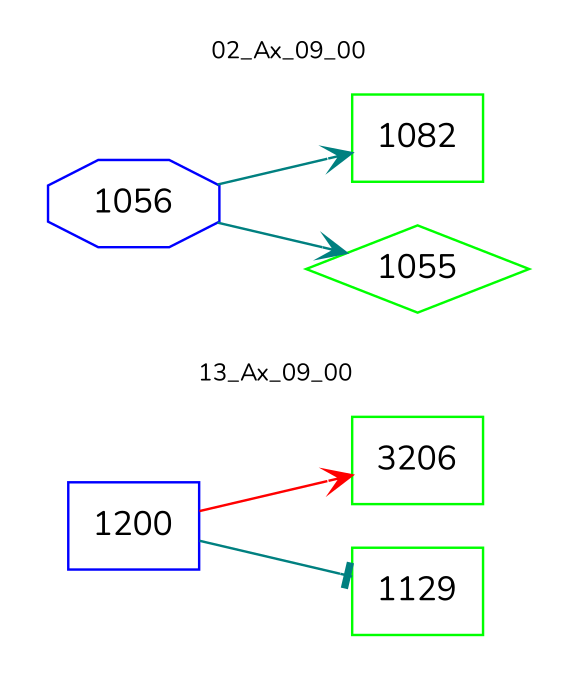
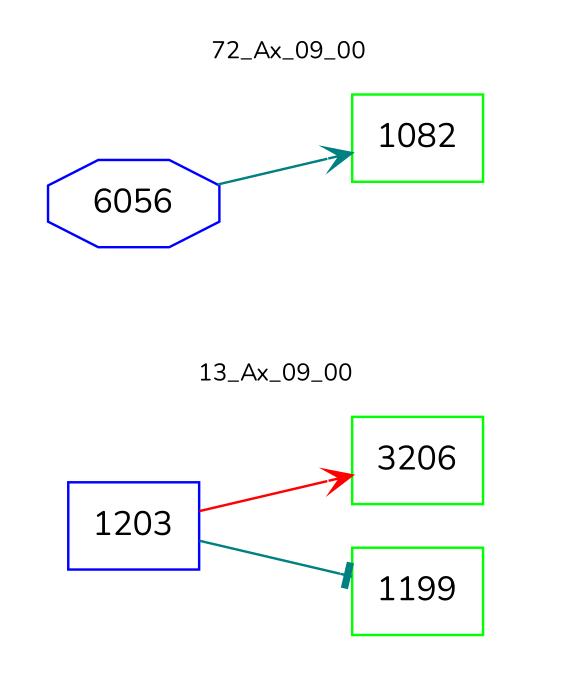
  digraph {
    fontname=Nunito
    rankdir=LR
    node [color=green fontname=Nunito shape=box]
    edge [arrowhead=vee color=teal fontname=Nunito]
-   n1 [color=blue label=1200]
-   n2 [label=1129]
+   n1 [color=blue label=1203]
+   n2 [label=1199]
    n3 [label=3206]
-   n4 [color=blue label=1056 shape=octagon]
-   n5 [label=1055 shape=diamond]
+   n4 [color=blue label=6056 shape=octagon]
    n6 [label=1082]
    subgraph cluster_1 {
      color=white
      fontsize=10
      label="13_Ax_09_00"
      n1
      n2
      n3
    }
    subgraph cluster_2 {
      color=white
      fontsize=10
-     label="02_Ax_09_00"
+     label="72_Ax_09_00"
      n4
-     n5
      n6
    }
    n1 -> n2 [arrowhead=tee]
    n1 -> n3 [color=red]
-   n4 -> n5
    n4 -> n6
  }
